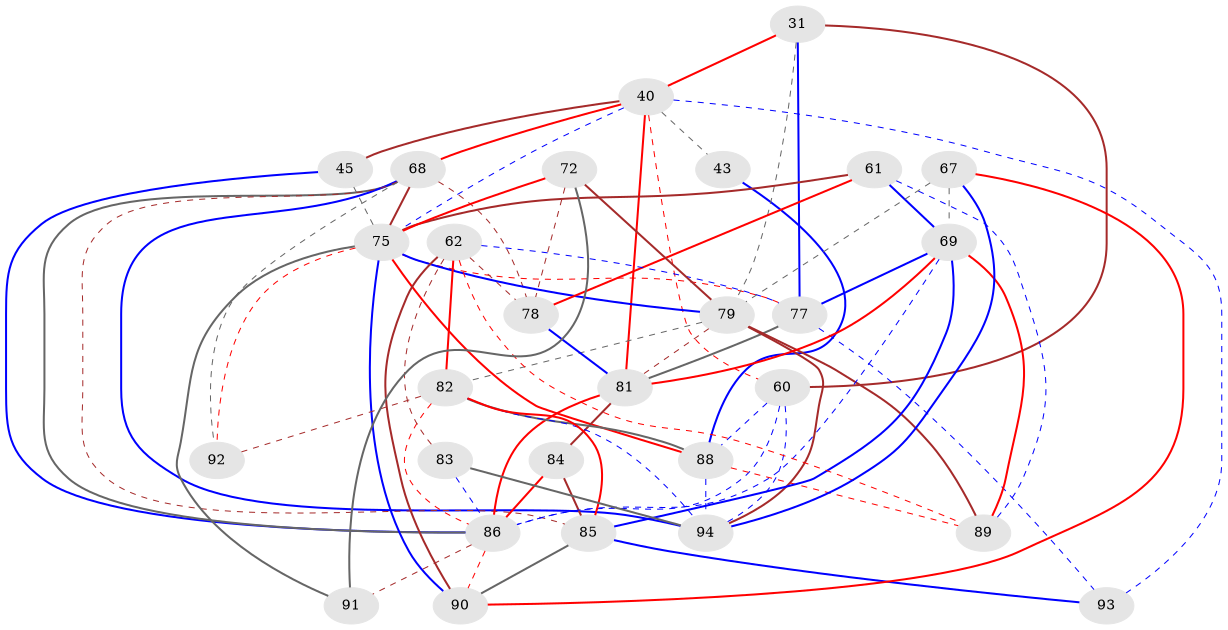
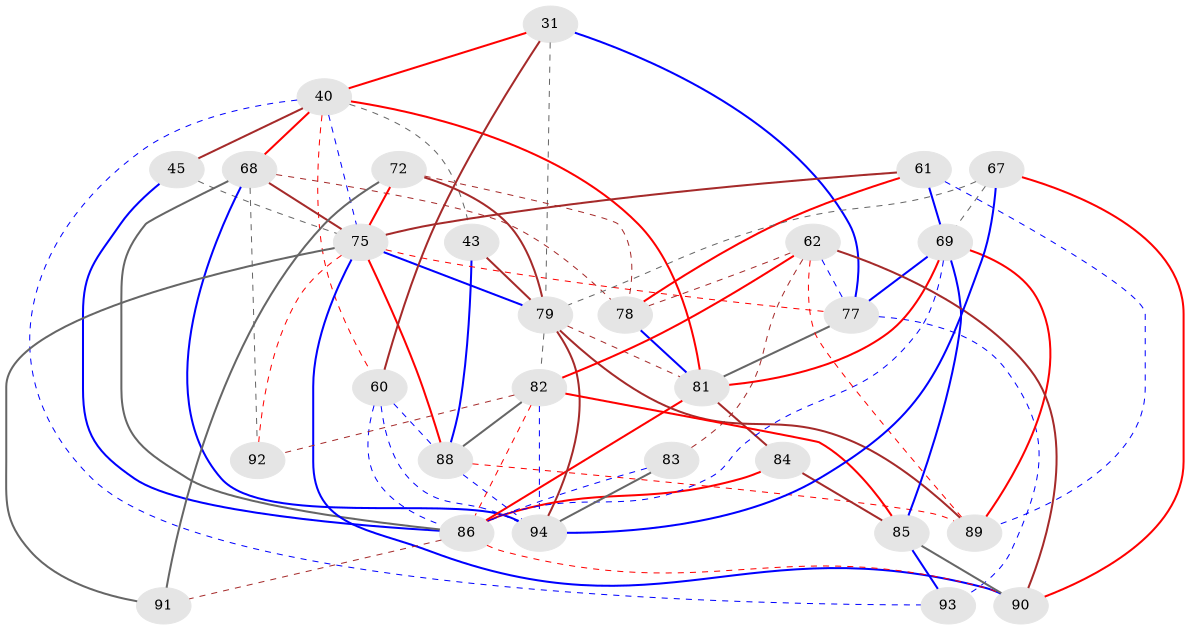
  graph {
    node [color=gray90 style=filled]
    edge [color=blue style=bold]
    40 [super="+14+36"]
    60 [super="+32"]
    43 [super="+26"]
    45
    68 [super="+51"]
    75 [super="+49+70+34"]
    81 [super="+7+63+56"]
    93 [super="+66"]
    31
    77 [super="+65+58"]
    79 [super="+76+48"]
    88 [super="+28+47+87"]
    86 [super="+21+80"]
    94 [super="+71"]
    89 [super="+3"]
    82 [super="+17+55+44"]
    78 [super="+38"]
    85 [super="+74"]
    92
    90 [super="+73"]
    91 [super="+53"]
    84
    61 [super="+59"]
    69 [super="+57"]
    62 [super="+27+46"]
    83
    67 [super="+41"]
    72 [super="+42+54"]
    40 -- 60 [color=red style=dashed weight=2]
    40 -- 43 [color=gray40 style=dashed weight=3]
    40 -- 45 [color=brown weight=2]
    40 -- 68 [color=red weight=2]
    40 -- 75 [style=dashed]
    40 -- 81 [color=red weight=2]
    40 -- 93 [style=dashed]
    60 -- 88 [style=dashed]
    60 -- 86 [style=dashed weight=3]
    60 -- 94 [style=dashed weight=3]
+   43 -- 79 [color=brown weight=2]
    43 -- 88
    45 -- 75 [color=gray40 style=dashed]
    45 -- 86
    68 -- 75 [color=brown]
    68 -- 86 [color=gray40]
    68 -- 94
    68 -- 78 [color=brown style=dashed weight=2]
-   68 -- 85 [color=brown style=dashed]
    68 -- 92 [color=gray40 style=dashed weight=2]
    75 -- 77 [color=red style=dashed weight=3]
    75 -- 79
    75 -- 88 [color=red weight=4]
    75 -- 92 [color=red style=dashed]
    75 -- 90 [weight=2]
    75 -- 91 [color=gray40 weight=2]
    81 -- 86 [color=red]
    81 -- 84 [color=brown weight=2]
    31 -- 40 [color=red]
    31 -- 60 [color=brown]
    31 -- 77
    31 -- 79 [color=gray40 style=dashed]
    77 -- 81 [color=gray40]
    77 -- 93 [style=dashed weight=4]
    79 -- 81 [color=brown style=dashed weight=2]
    79 -- 94 [color=brown]
    79 -- 89 [color=brown]
    79 -- 82 [color=gray40 style=dashed weight=2]
    88 -- 94 [style=dashed weight=2]
    88 -- 89 [color=red style=dashed]
    86 -- 90 [color=red style=dashed]
    86 -- 91 [color=brown style=dashed]
    82 -- 88 [color=gray40 weight=3]
    82 -- 86 [color=red style=dashed weight=2]
    82 -- 94 [style=dashed weight=2]
    82 -- 85 [color=red]
    82 -- 92 [color=brown style=dashed]
    78 -- 81 [weight=2]
    85 -- 93
    85 -- 90 [color=gray40]
    84 -- 86 [color=red]
    84 -- 85 [color=brown]
    61 -- 75 [color=brown weight=2]
    61 -- 89 [style=dashed weight=2]
    61 -- 78 [color=red]
    61 -- 69
    69 -- 81 [color=red weight=2]
    69 -- 77
    69 -- 86 [style=dashed weight=2]
    69 -- 89 [color=red]
    69 -- 85
    62 -- 77 [style=dashed weight=2]
    62 -- 89 [color=red style=dashed]
    62 -- 82 [color=red]
    62 -- 78 [color=brown style=dashed weight=2]
    62 -- 90 [color=brown]
    62 -- 83 [color=brown style=dashed]
    83 -- 86 [style=dashed]
    83 -- 94 [color=gray40 weight=2]
    67 -- 79 [color=gray40 style=dashed weight=2]
    67 -- 94
    67 -- 90 [color=red]
    67 -- 69 [color=gray40 style=dashed weight=2]
    72 -- 75 [color=red weight=2]
    72 -- 79 [color=brown weight=2]
    72 -- 78 [color=brown style=dashed]
    72 -- 91 [color=gray40 weight=3]
  }
